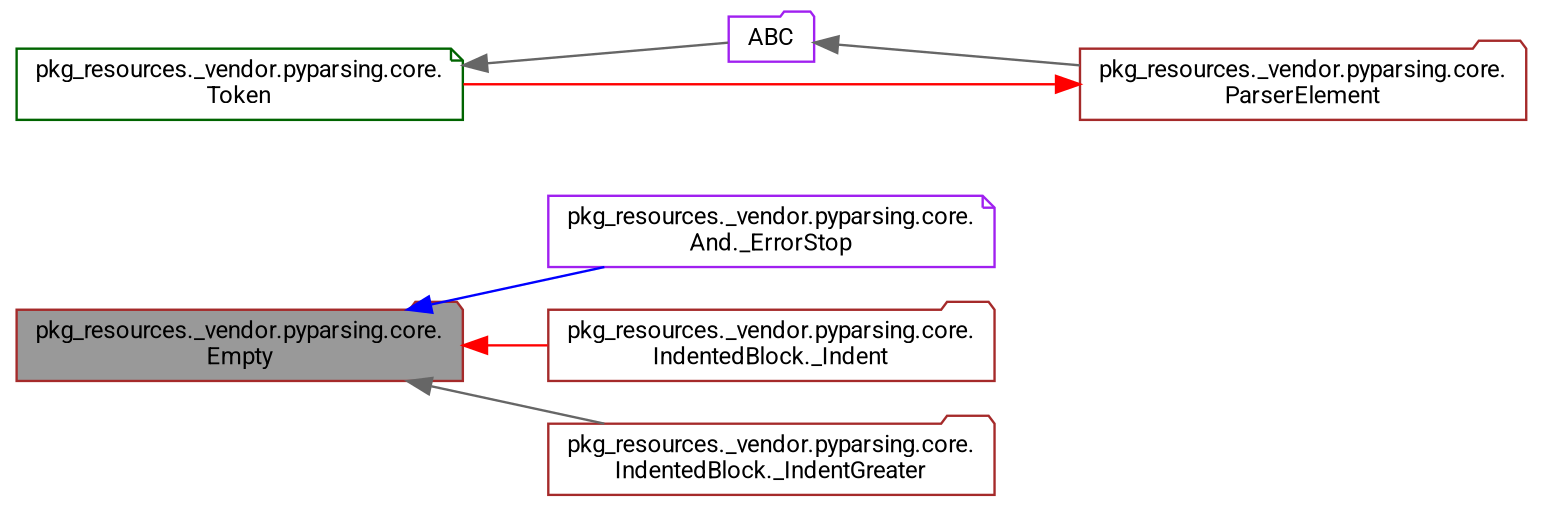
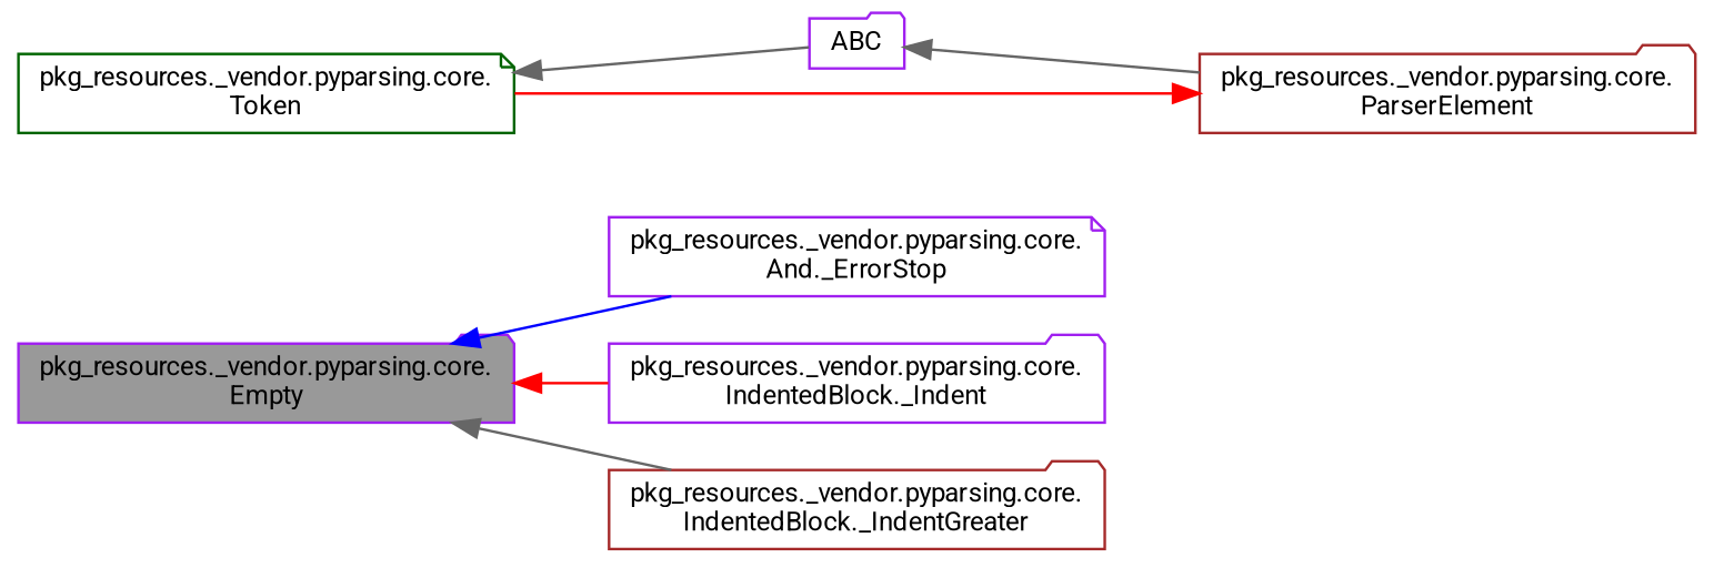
  digraph {
    fontname=Roboto
    rankdir=LR
    node [color=brown fillcolor=white fontname=Roboto fontsize=10 shape=folder style=filled]
    edge [color=gray40 dir=back fontname=Roboto fontsize=10 labelfontname=Helvetica labelfontsize=10 style=solid]
-   n1 [fillcolor=grey60 fontcolor=black height=0.2 label="pkg_resources._vendor.pyparsing.core.\lEmpty" width=0.4]
+   n1 [color=purple fillcolor=grey60 fontcolor=black height=0.2 label="pkg_resources._vendor.pyparsing.core.\lEmpty" width=0.4]
    n2 [color=purple height=0.2 label="pkg_resources._vendor.pyparsing.core.\lAnd._ErrorStop" shape=note width=0.4]
-   n3 [height=0.2 label="pkg_resources._vendor.pyparsing.core.\lIndentedBlock._Indent" width=0.4]
+   n3 [color=purple height=0.2 label="pkg_resources._vendor.pyparsing.core.\lIndentedBlock._Indent" width=0.4]
    n4 [height=0.2 label="pkg_resources._vendor.pyparsing.core.\lIndentedBlock._IndentGreater" width=0.4]
    n5 [color=darkgreen height=0.2 label="pkg_resources._vendor.pyparsing.core.\lToken" shape=note width=0.4]
    n6 [color=purple height=0.2 label=ABC width=0.4]
    n7 [height=0.2 label="pkg_resources._vendor.pyparsing.core.\lParserElement" width=0.4]
    n1 -> n2 [color=blue]
    n1 -> n3 [color=red]
    n1 -> n4
    n5 -> n6
    n6 -> n7
    n7 -> n5 [color=red]
  }
